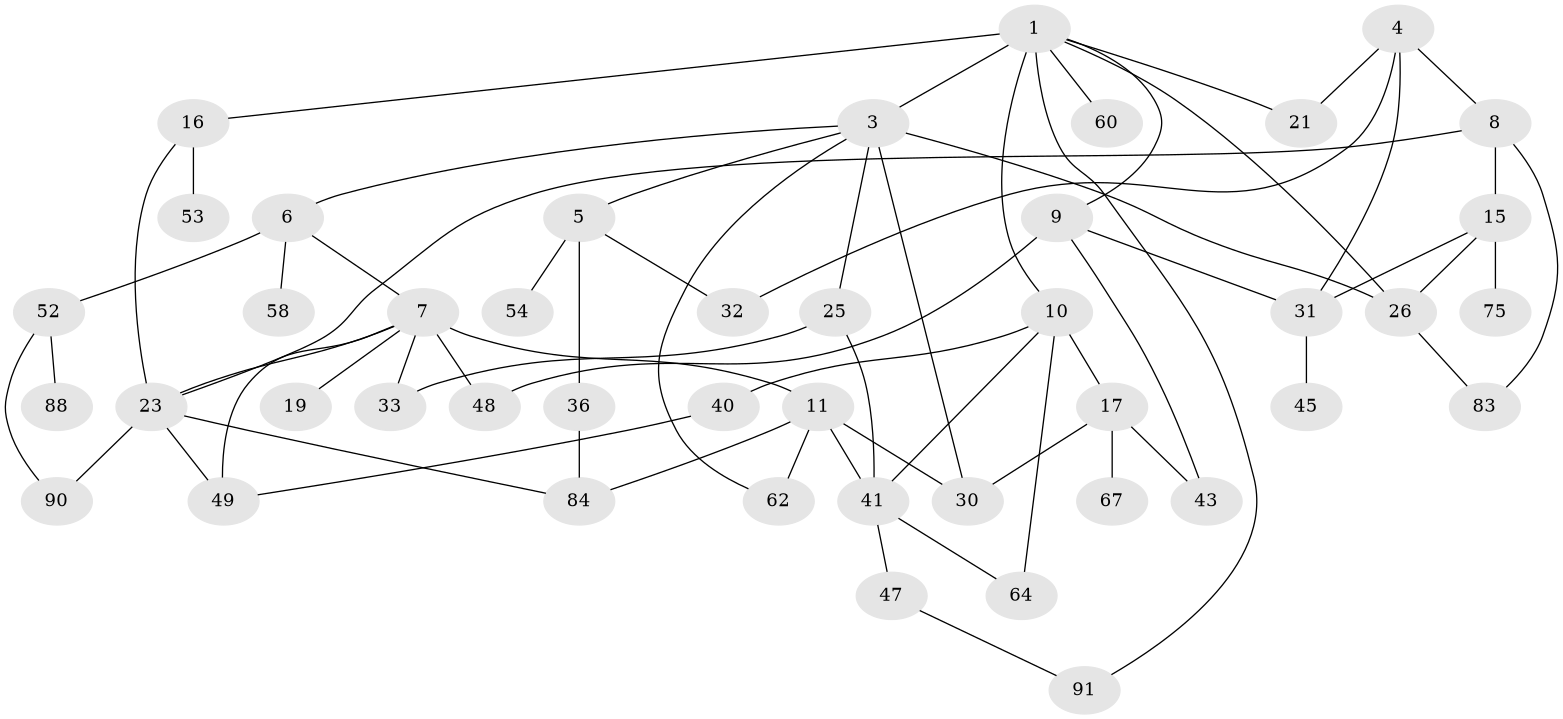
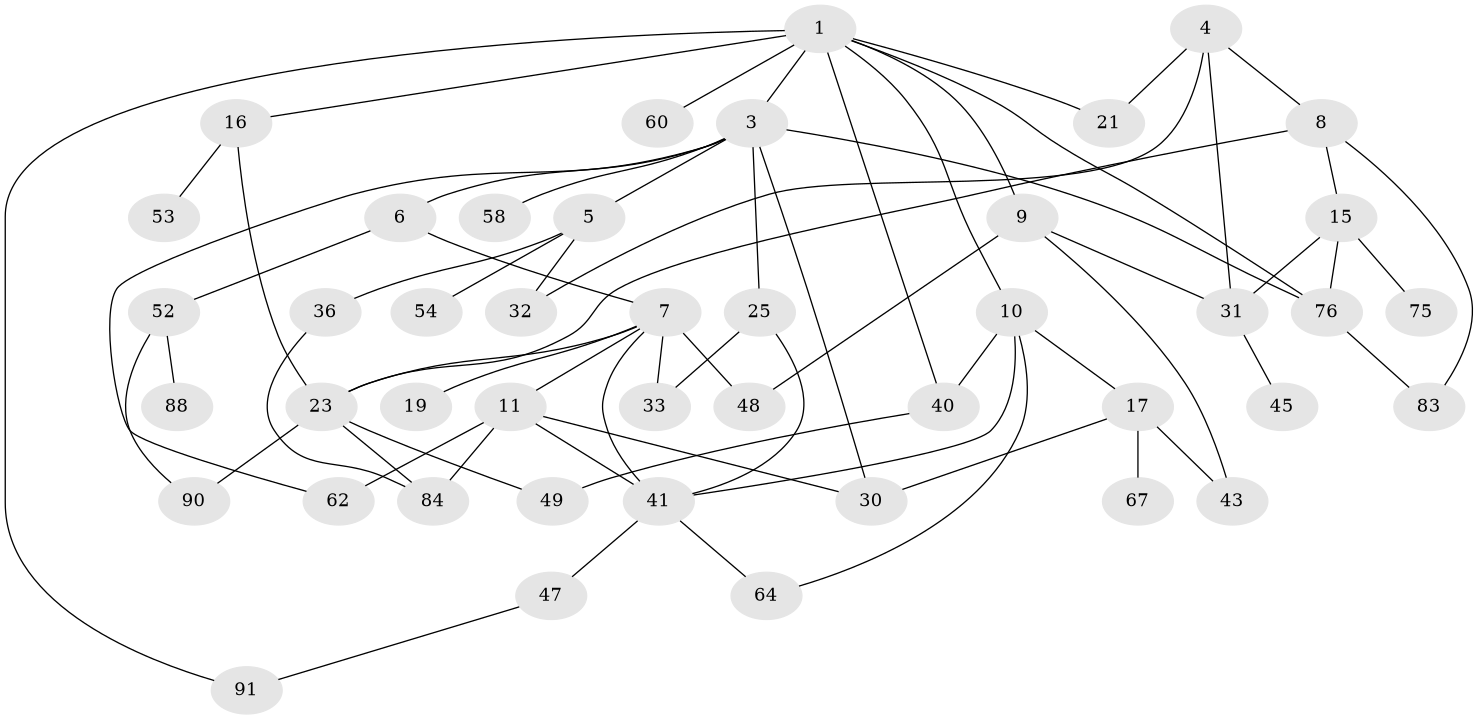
  graph {
    node [color=gray90 style=filled]
    1 [super="+2+59"]
    3 [super="+20+13"]
    9 [super="+44"]
    10 [super="+14"]
    16 [super="+89+87"]
    21 [super="+73"]
-   26 [super="+39+81+68+55"]
+   26 [super="+39+81+68+55" label=76]
    40 [super="+70"]
    60
    91
    5 [super="+79+29"]
    6
    25
    30 [super="+38"]
    58
    62 [super="+78+86"]
    31 [super="+61"]
    48
    43 [super="+77"]
    41
    17 [super="+35"]
    64 [super="+69"]
    23 [super="+50+27+46"]
    53
    83
    49
    47
    4 [super="+18"]
    8
    32 [super="+52"]
    36
    54 [super="+56"]
    7 [super="+22+71+34"]
    n34 [label=52]
    33
    15 [super="+28"]
    45
    84
    11 [super="+67+12"]
    19
    90
    88
    75
    n44 [label=67]
    1 -- 3 [weight=2]
    1 -- 9
    1 -- 10
    1 -- 16
    1 -- 21
    1 -- 26
+   1 -- 40
    1 -- 60
    1 -- 91
    3 -- 26
    3 -- 5
    3 -- 6
    3 -- 25
    3 -- 30
-   6 -- 58
+   3 -- 58
    3 -- 62
    9 -- 31
    9 -- 48
    9 -- 43
    10 -- 40 [weight=2]
    10 -- 41
    10 -- 17
    10 -- 64
    16 -- 23
    16 -- 53
    26 -- 83
    40 -- 49
    5 -- 32
    5 -- 36
    5 -- 54
    6 -- 7
    6 -- n34
    25 -- 41
    25 -- 33
    31 -- 45
    41 -- 64
    41 -- 47
    17 -- 30
    17 -- 43
    17 -- n44
    23 -- 49
    23 -- 84
    23 -- 90
    47 -- 91
    4 -- 21
    4 -- 31
    4 -- 8
    4 -- 32
    8 -- 23
    8 -- 83
    8 -- 15
    36 -- 84
    7 -- 48
    7 -- 23
-   7 -- 49
+   7 -- 41
    7 -- 33
    7 -- 11
    7 -- 19
    n34 -- 90
    n34 -- 88
    15 -- 26
    15 -- 31
    15 -- 75
    11 -- 30
    11 -- 62 [weight=2]
    11 -- 41
    11 -- 84
  }
